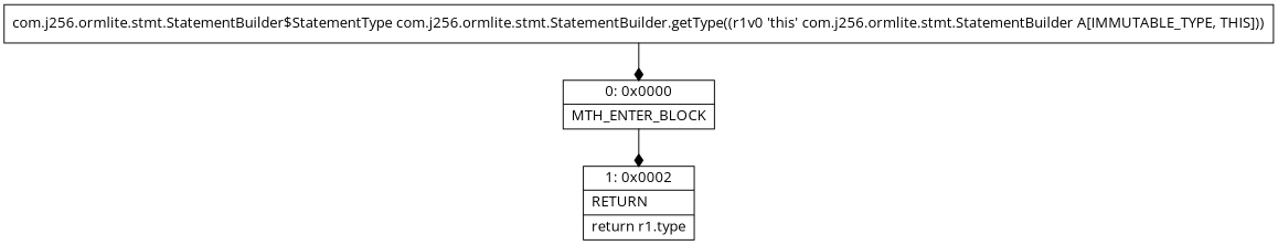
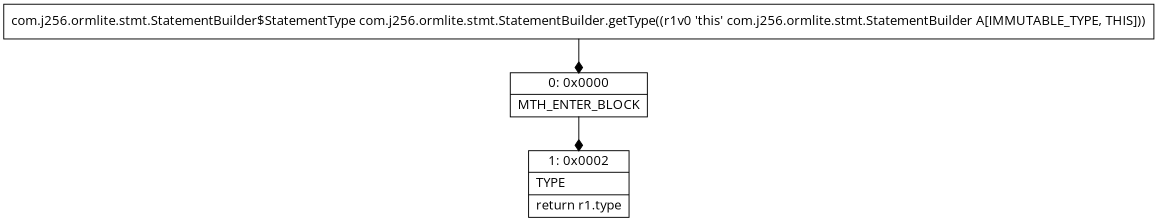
  digraph {
    fontname="Open Sans"
    node [shape=record fontname="Open Sans"]
    edge [arrowhead=diamond fontname="Open Sans"]
    n1 [label="{0\:\ 0x0000|MTH_ENTER_BLOCK\l}"]
-   n2 [label="{1\:\ 0x0002|RETURN\l|return r1.type\l}"]
+   n2 [label="{1\:\ 0x0002|TYPE\l|return r1.type\l}"]
    n3 [label="{com.j256.ormlite.stmt.StatementBuilder$StatementType com.j256.ormlite.stmt.StatementBuilder.getType((r1v0 'this' com.j256.ormlite.stmt.StatementBuilder A[IMMUTABLE_TYPE, THIS])) }"]
    n1 -> n2
    n3 -> n1
  }
